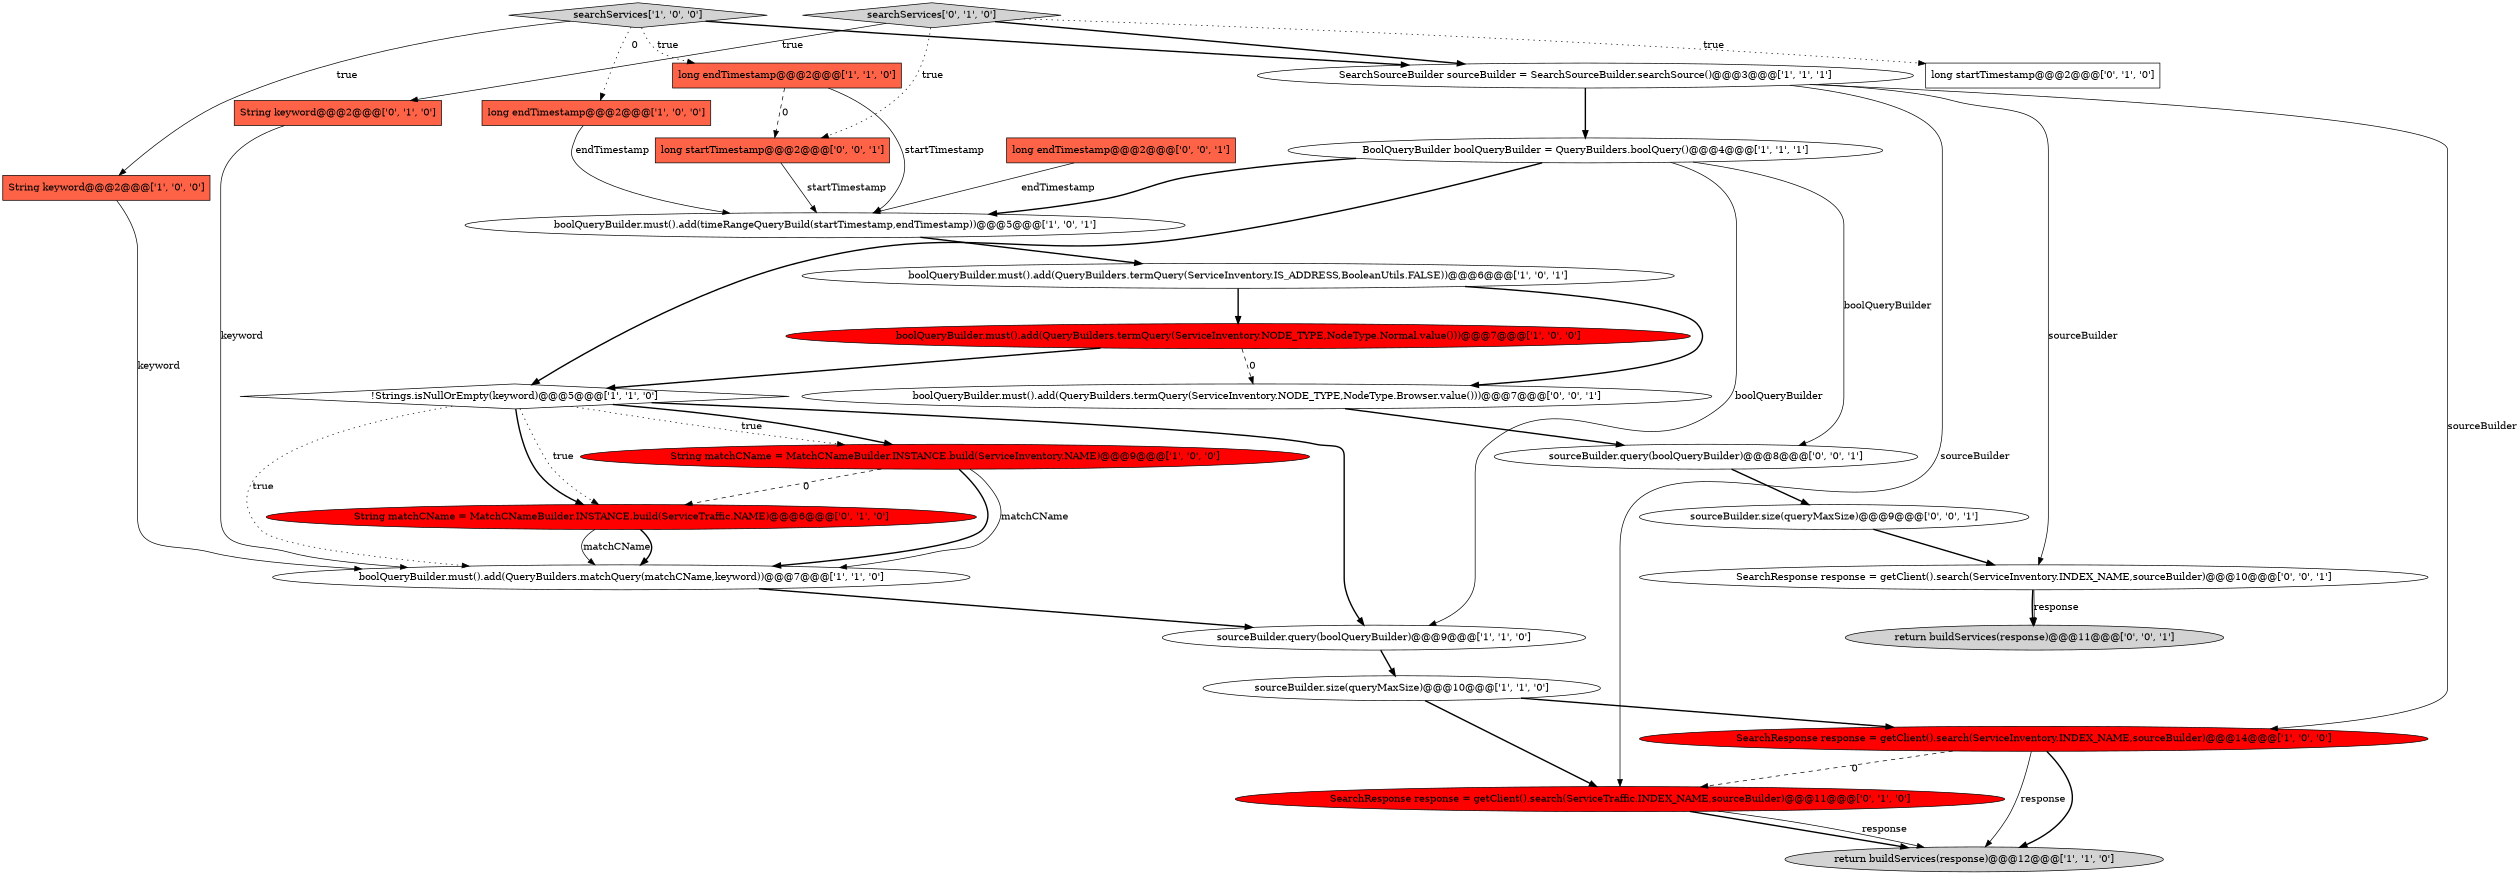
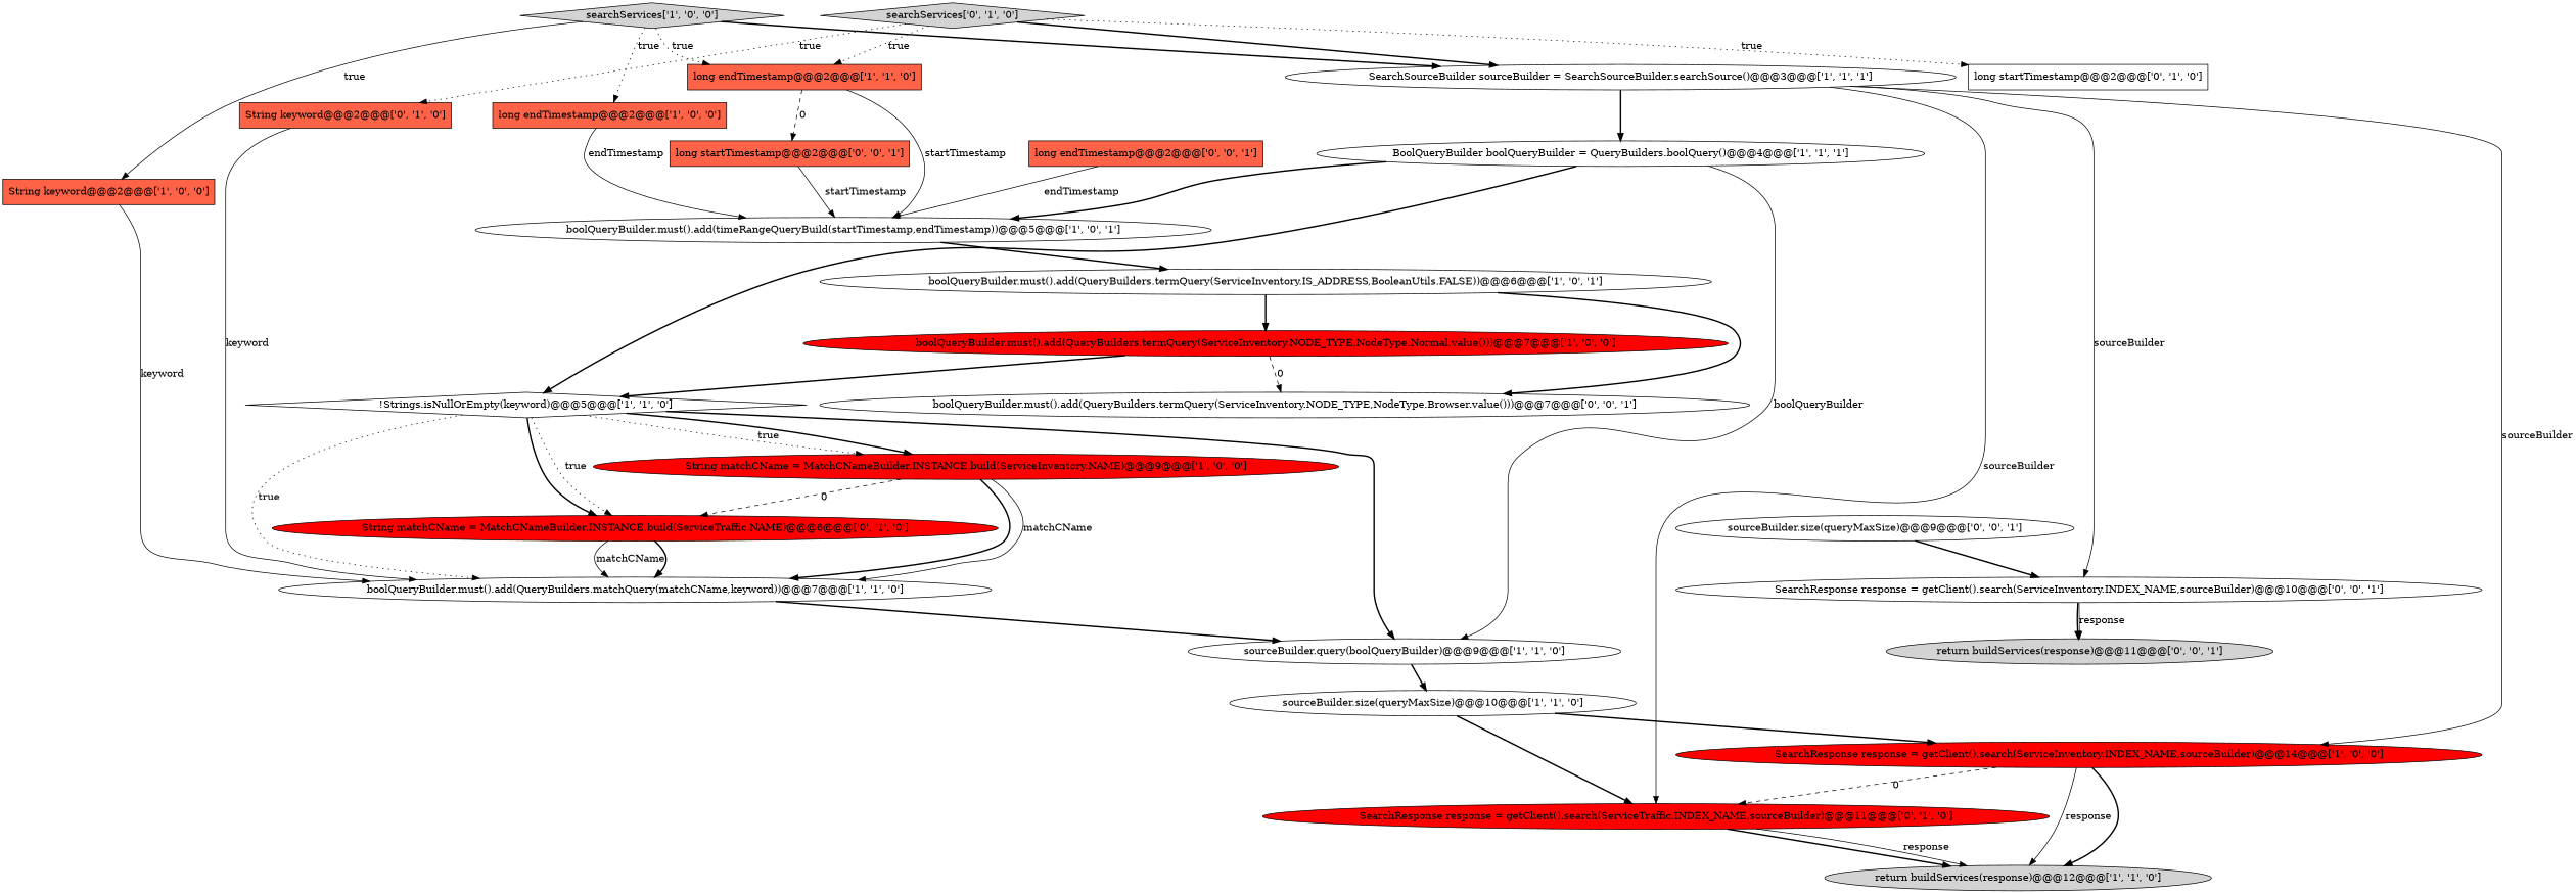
  digraph {
    node [fillcolor=white shape=ellipse style=filled]
    edge [style=bold]
    n1 [fillcolor=tomato label="String keyword@@@2@@@['0', '1', '0']" shape=box]
    n2 [label="boolQueryBuilder.must().add(QueryBuilders.matchQuery(matchCName,keyword))@@@7@@@['1', '1', '0']"]
    n3 [label="sourceBuilder.query(boolQueryBuilder)@@@9@@@['1', '1', '0']"]
    n4 [label="!Strings.isNullOrEmpty(keyword)@@@5@@@['1', '1', '0']" shape=diamond]
    n5 [fillcolor=red label="String matchCName = MatchCNameBuilder.INSTANCE.build(ServiceTraffic.NAME)@@@6@@@['0', '1', '0']"]
    n6 [fillcolor=red label="String matchCName = MatchCNameBuilder.INSTANCE.build(ServiceInventory.NAME)@@@9@@@['1', '0', '0']"]
    n7 [label="sourceBuilder.size(queryMaxSize)@@@10@@@['1', '1', '0']"]
    n8 [label="boolQueryBuilder.must().add(QueryBuilders.termQuery(ServiceInventory.IS_ADDRESS,BooleanUtils.FALSE))@@@6@@@['1', '0', '1']"]
    n9 [fillcolor=red label="boolQueryBuilder.must().add(QueryBuilders.termQuery(ServiceInventory.NODE_TYPE,NodeType.Normal.value()))@@@7@@@['1', '0', '0']"]
    n10 [label="boolQueryBuilder.must().add(QueryBuilders.termQuery(ServiceInventory.NODE_TYPE,NodeType.Browser.value()))@@@7@@@['0', '0', '1']"]
-   n11 [label="sourceBuilder.query(boolQueryBuilder)@@@8@@@['0', '0', '1']"]
    n12 [fillcolor=lightgray label="return buildServices(response)@@@11@@@['0', '0', '1']"]
    n13 [fillcolor=tomato label="String keyword@@@2@@@['1', '0', '0']" shape=box]
    n14 [label="sourceBuilder.size(queryMaxSize)@@@9@@@['0', '0', '1']"]
    n15 [label="SearchResponse response = getClient().search(ServiceInventory.INDEX_NAME,sourceBuilder)@@@10@@@['0', '0', '1']"]
    n16 [label="boolQueryBuilder.must().add(timeRangeQueryBuild(startTimestamp,endTimestamp))@@@5@@@['1', '0', '1']"]
    n17 [label="BoolQueryBuilder boolQueryBuilder = QueryBuilders.boolQuery()@@@4@@@['1', '1', '1']"]
    n18 [fillcolor=lightgray label="searchServices['0', '1', '0']" shape=diamond]
    n19 [label="SearchSourceBuilder sourceBuilder = SearchSourceBuilder.searchSource()@@@3@@@['1', '1', '1']"]
    n20 [fillcolor=tomato label="long endTimestamp@@@2@@@['1', '1', '0']" shape=box]
    n21 [label="long startTimestamp@@@2@@@['0', '1', '0']" shape=box]
    n22 [fillcolor=red label="SearchResponse response = getClient().search(ServiceTraffic.INDEX_NAME,sourceBuilder)@@@11@@@['0', '1', '0']"]
    n23 [fillcolor=red label="SearchResponse response = getClient().search(ServiceInventory.INDEX_NAME,sourceBuilder)@@@14@@@['1', '0', '0']"]
    n24 [fillcolor=tomato label="long startTimestamp@@@2@@@['0', '0', '1']" shape=box]
    n25 [fillcolor=lightgray label="return buildServices(response)@@@12@@@['1', '1', '0']"]
    n26 [fillcolor=tomato label="long endTimestamp@@@2@@@['0', '0', '1']" shape=box]
    n27 [fillcolor=tomato label="long endTimestamp@@@2@@@['1', '0', '0']" shape=box]
    n28 [fillcolor=lightgray label="searchServices['1', '0', '0']" shape=diamond]
    n1 -> n2 [label=keyword style=solid]
    n2 -> n3
    n3 -> n7
    n4 -> n2 [label=true style=dotted]
    n4 -> n3
    n4 -> n5 [label=true style=dotted]
    n4 -> n5
    n4 -> n6
    n4 -> n6 [label=true style=dotted]
    n5 -> n2 [label=matchCName style=solid]
    n5 -> n2
    n6 -> n2
    n6 -> n2 [label=matchCName style=solid]
    n6 -> n5 [label=0 style=dashed]
    n7 -> n22
    n7 -> n23
    n8 -> n9
    n8 -> n10
    n9 -> n4
    n9 -> n10 [label=0 style=dashed]
-   n10 -> n11
-   n11 -> n14
    n13 -> n2 [label=keyword style=solid]
    n14 -> n15
    n15 -> n12
    n15 -> n12 [label=response style=solid]
    n16 -> n8
    n17 -> n3 [label=boolQueryBuilder style=solid]
    n17 -> n4
-   n17 -> n11 [label=boolQueryBuilder style=solid]
    n17 -> n16
-   n18 -> n1 [label=true style=solid]
+   n18 -> n1 [label=true style=dotted]
    n18 -> n19
-   n18 -> n24 [label=true style=dotted]
+   n18 -> n20 [label=true style=dotted]
    n18 -> n21 [label=true style=dotted]
    n19 -> n15 [label=sourceBuilder style=solid]
    n19 -> n17
    n19 -> n22 [label=sourceBuilder style=solid]
    n19 -> n23 [label=sourceBuilder style=solid]
    n20 -> n16 [label=startTimestamp style=solid]
    n20 -> n24 [label=0 style=dashed]
    n22 -> n25
    n22 -> n25 [label=response style=solid]
    n23 -> n22 [label=0 style=dashed]
    n23 -> n25 [label=response style=solid]
    n23 -> n25
    n24 -> n16 [label=startTimestamp style=solid]
    n26 -> n16 [label=endTimestamp style=solid]
    n27 -> n16 [label=endTimestamp style=solid]
    n28 -> n13 [label=true style=solid]
    n28 -> n19
    n28 -> n20 [label=true style=dotted]
-   n28 -> n27 [label=0 style=dotted]
+   n28 -> n27 [label=true style=dotted]
  }
